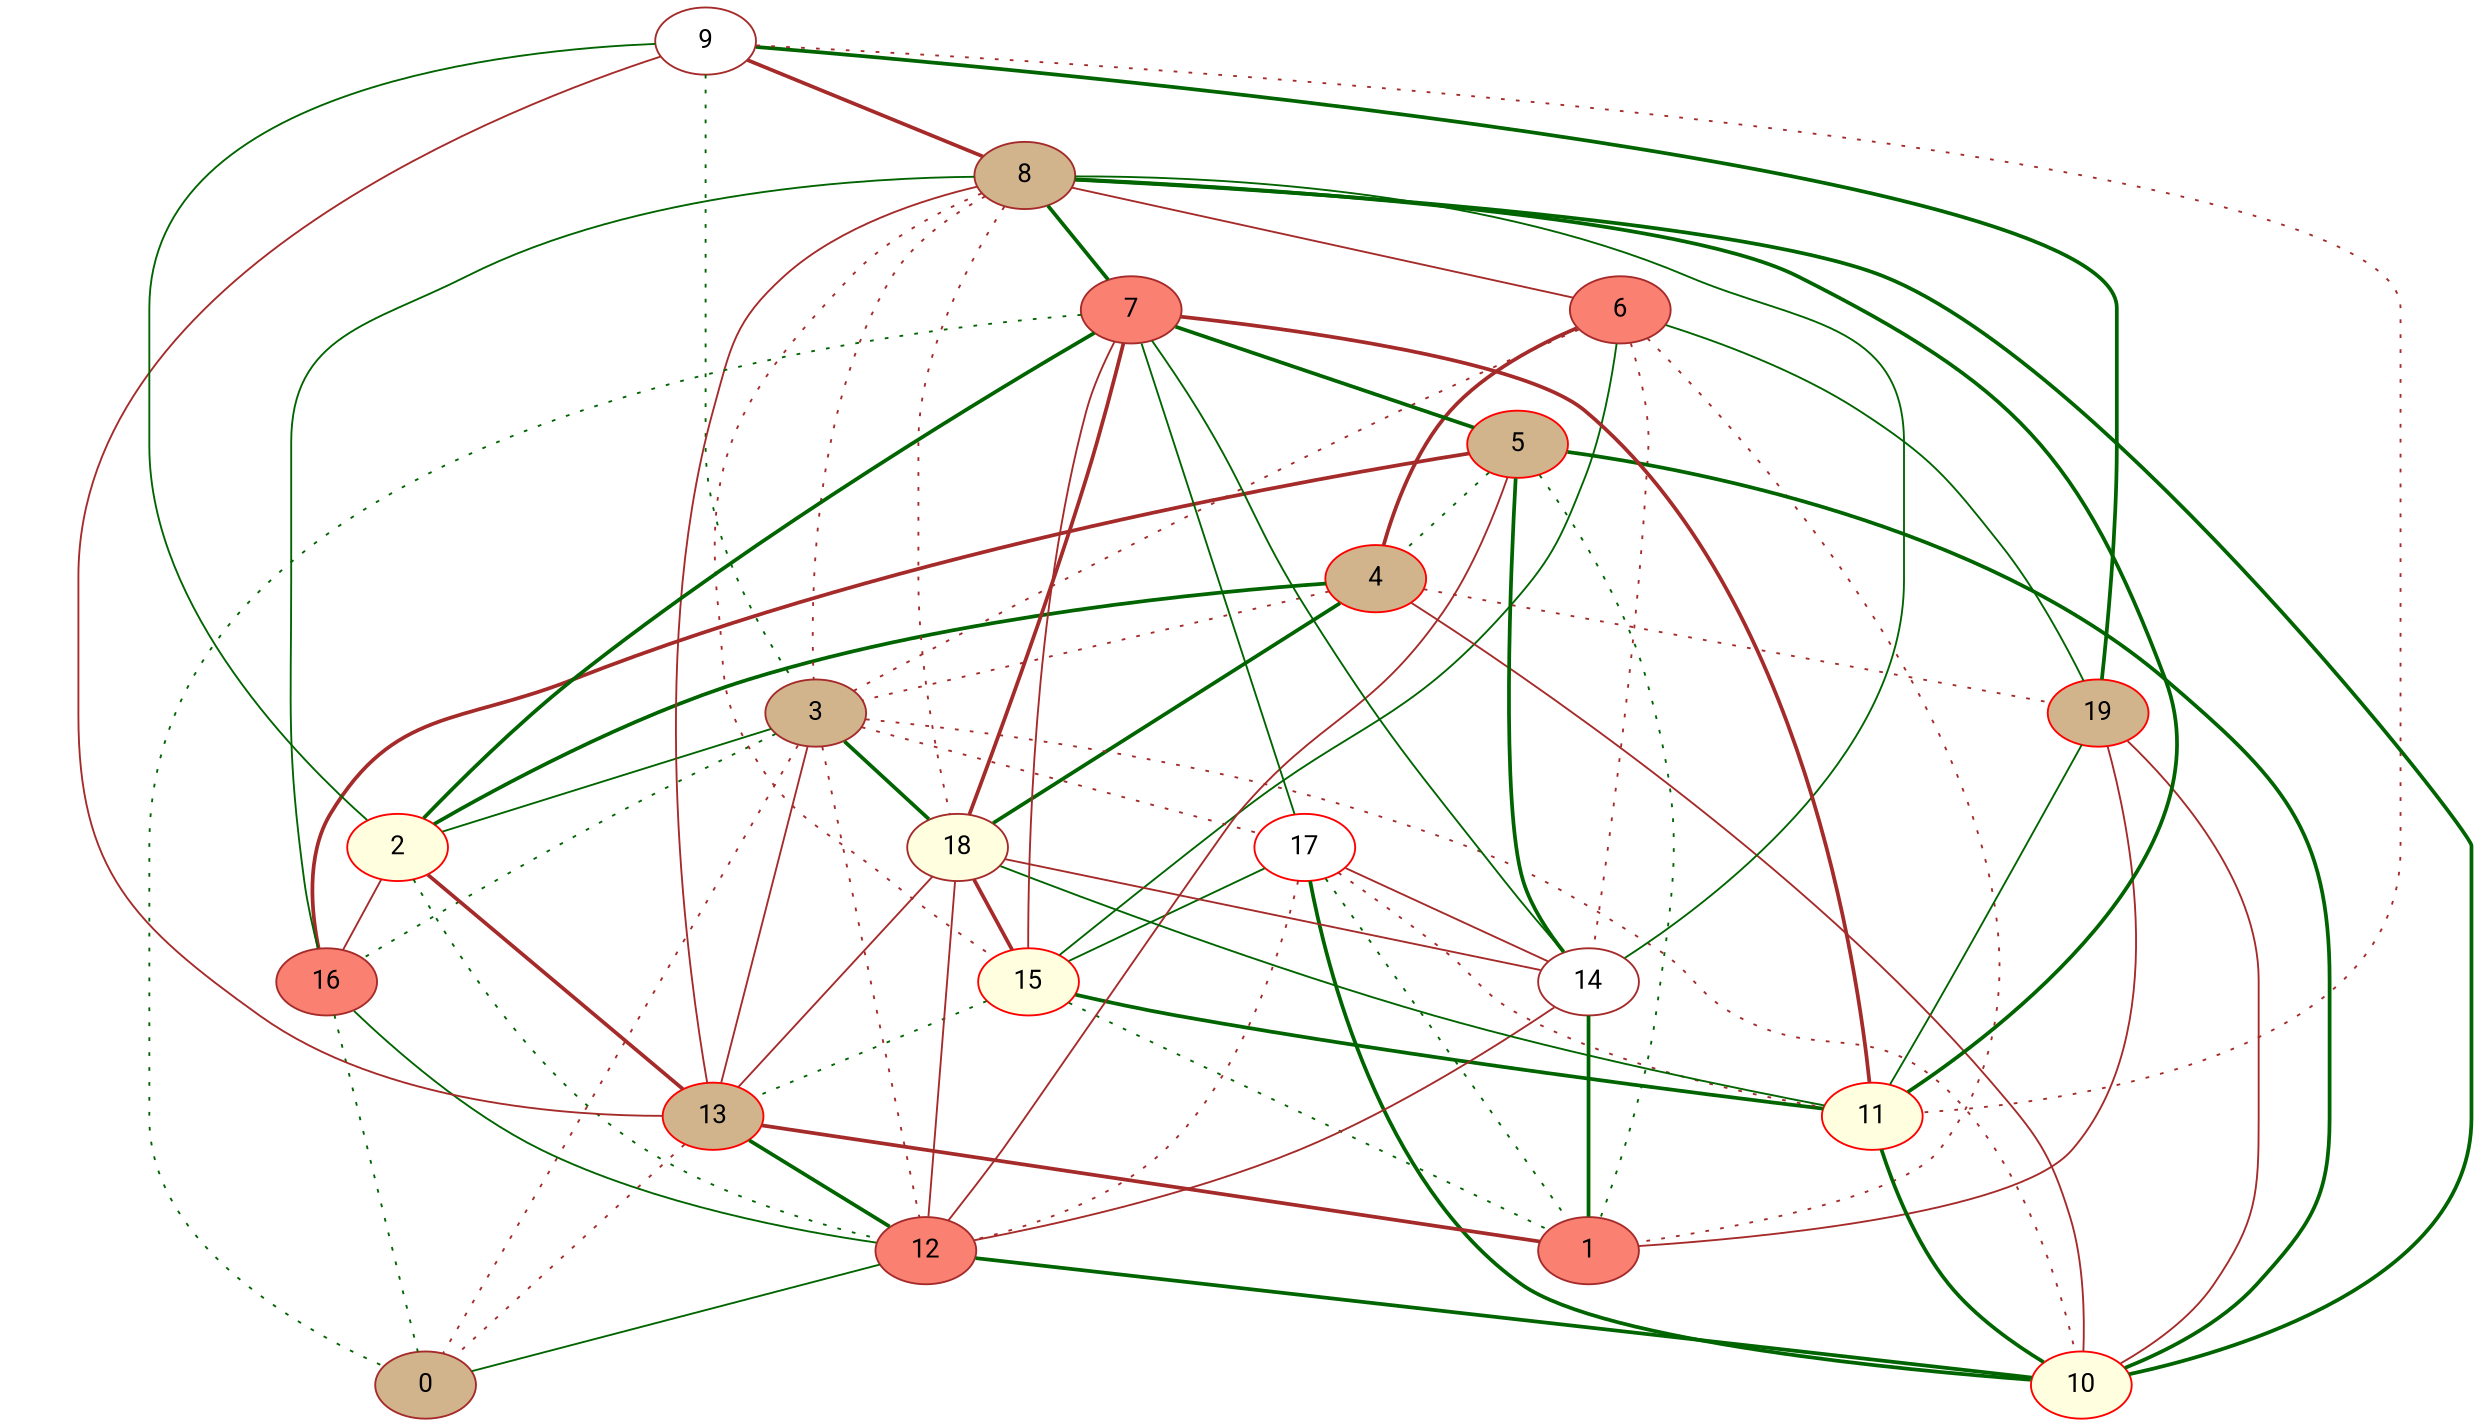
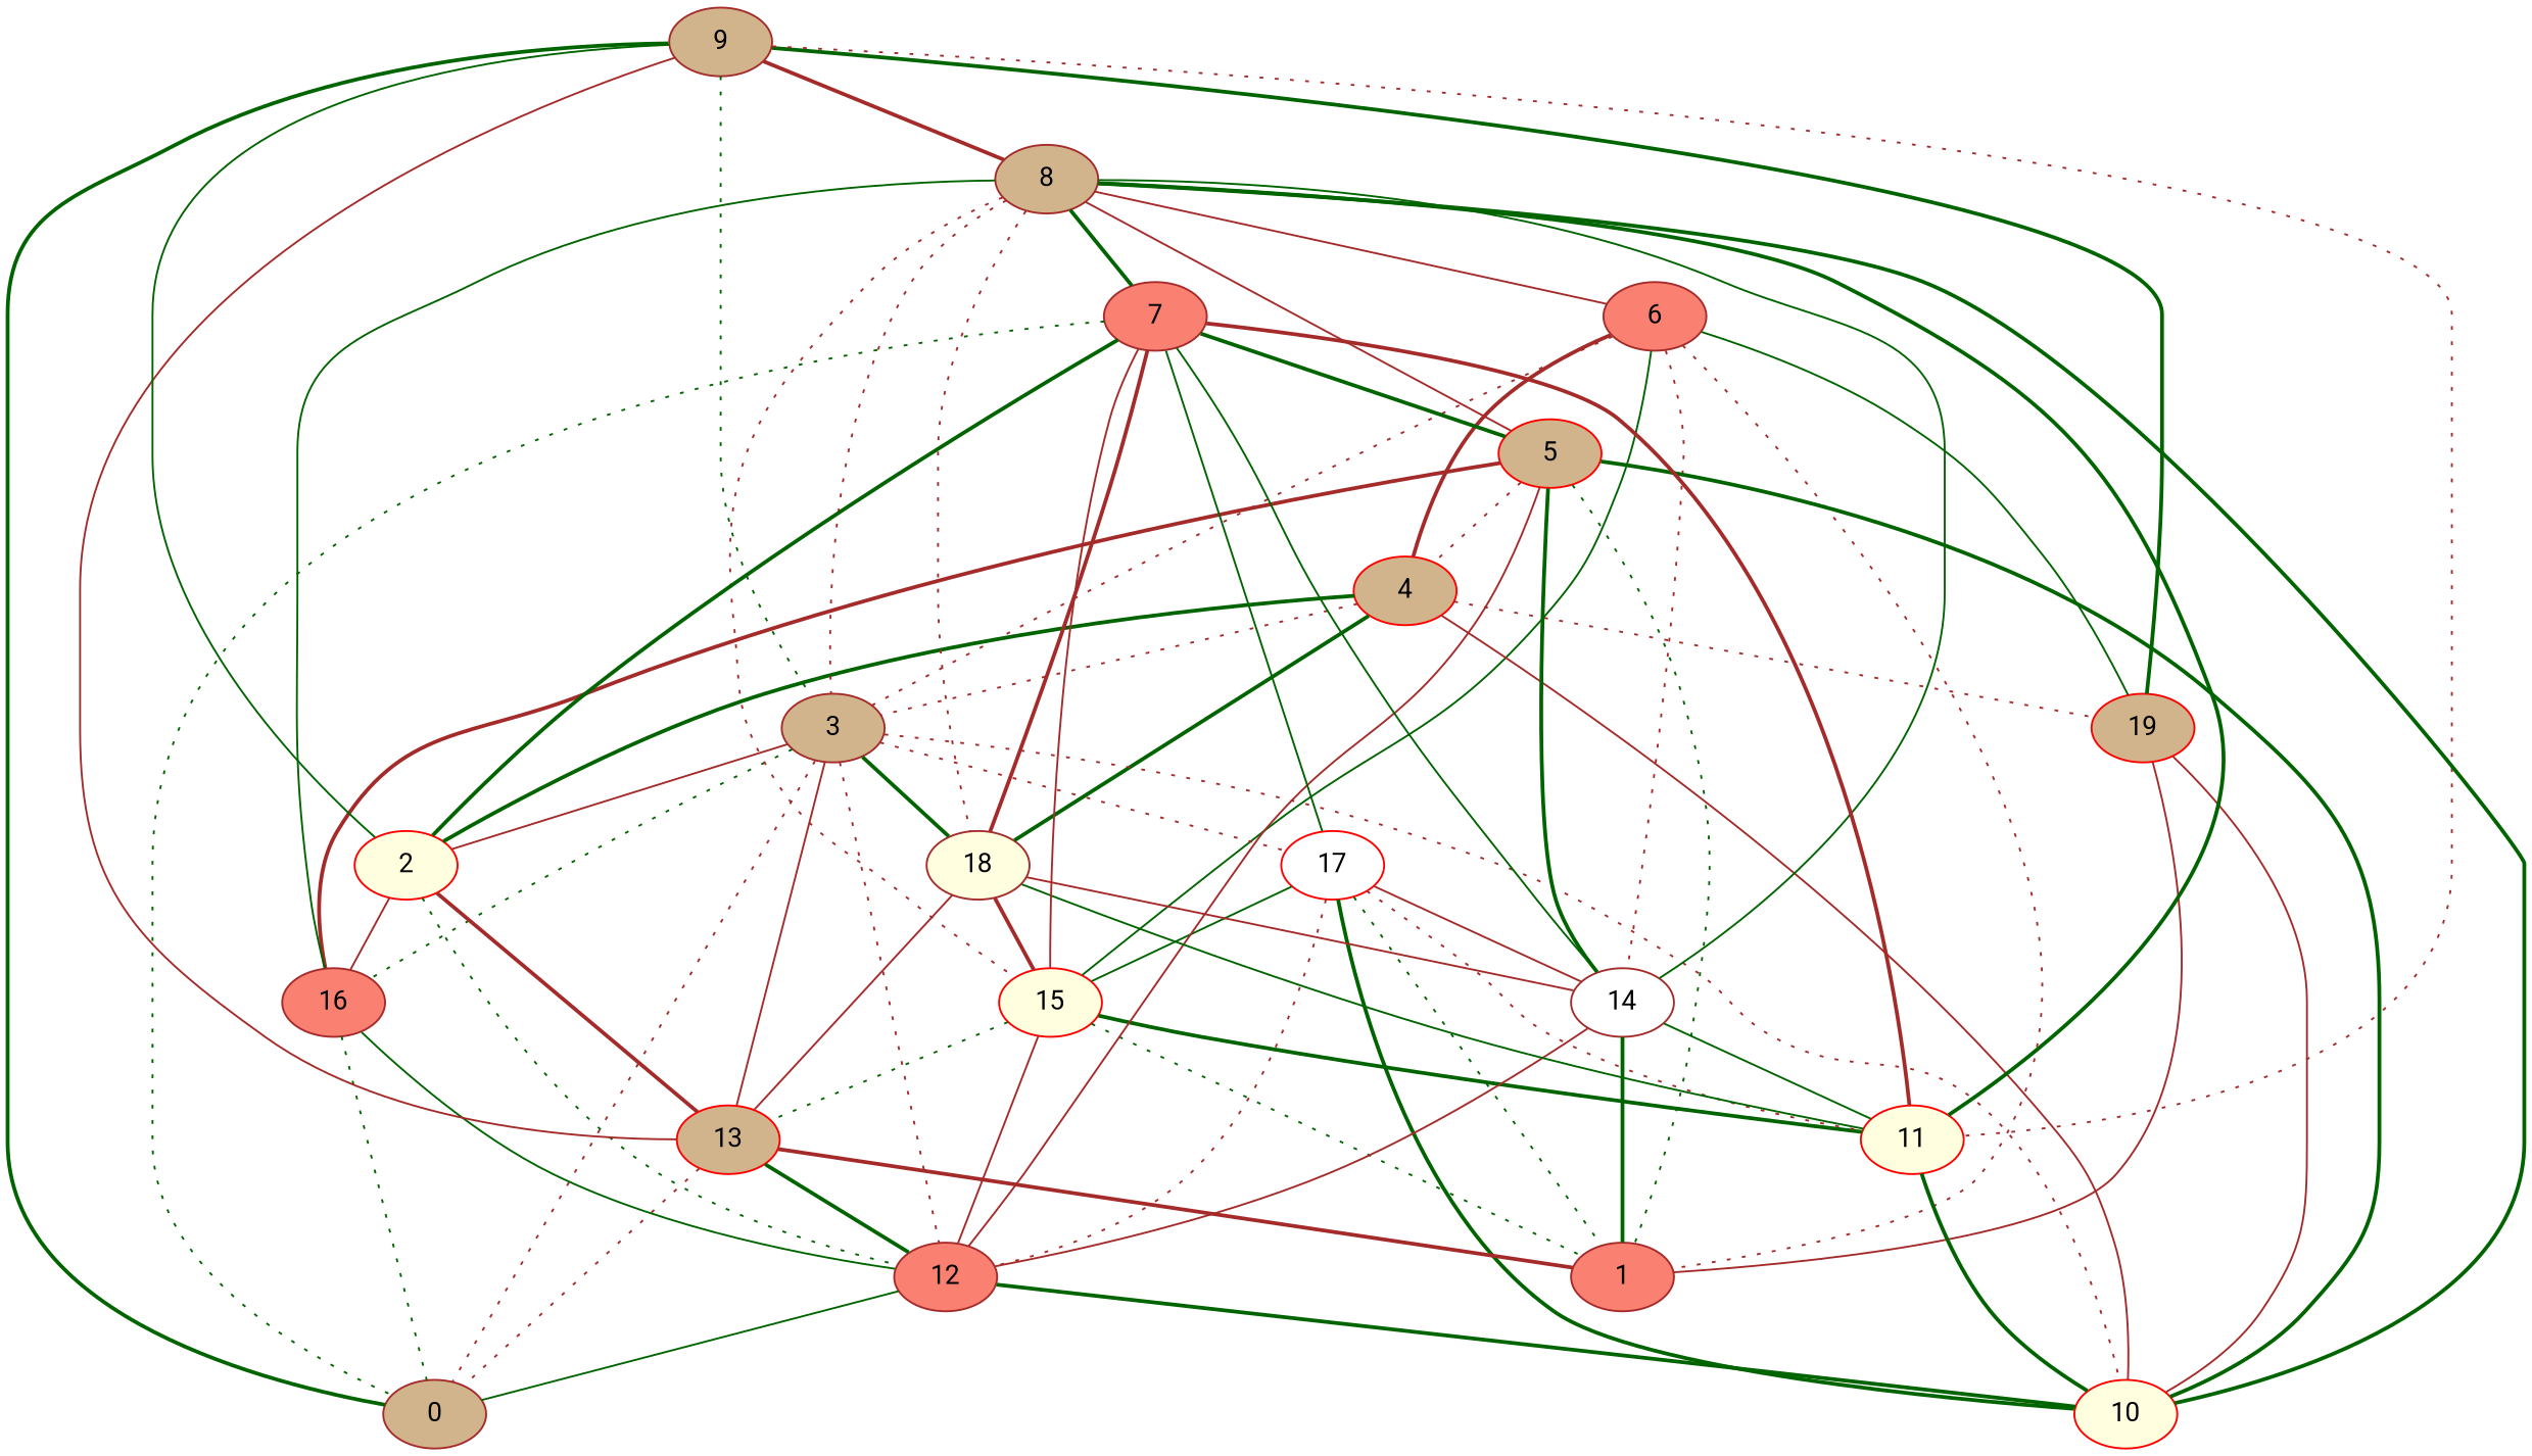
  digraph {
    fontname=Roboto
    node [color=brown fillcolor=tan fontname=Roboto style=filled]
    edge [color=darkgreen dir=none fontname=Roboto style=solid]
    6 [fillcolor=salmon]
    19 [color=red]
    15 [color=red fillcolor=lightyellow]
    1 [fillcolor=salmon]
    4 [color=red]
    3
    17 [color=red fillcolor=white]
    10 [color=red fillcolor=lightyellow]
    13 [color=red]
    11 [color=red fillcolor=lightyellow]
    12 [fillcolor=salmon]
    5 [color=red]
    16 [fillcolor=salmon]
    14 [fillcolor=white]
    0
    18 [fillcolor=lightyellow]
    2 [color=red fillcolor=lightyellow]
-   9 [fillcolor=white]
+   9
    8
    7 [fillcolor=salmon]
    subgraph sub_1 {
      6
      19
      15
      1
      4
      3
      17
      10
      13
      11
      12
      5
      16
      14
      0
      18
      2
      9
      8
      7
    }
    6 -> 19
    6 -> 15
    6 -> 1 [color=brown style=dotted]
    6 -> 4 [color=brown style=bold]
    6 -> 3 [color=brown style=dotted]
    6 -> 14 [color=brown style=dotted]
    19 -> 1 [color=brown]
    19 -> 10 [color=brown]
    15 -> 1 [style=dotted]
    15 -> 13 [style=dotted]
    15 -> 11 [style=bold]
-   18 -> 12 [color=brown]
+   15 -> 12 [color=brown]
    4 -> 19 [color=brown style=dotted]
    4 -> 3 [color=brown style=dotted]
    4 -> 10 [color=brown]
    4 -> 18 [style=bold]
    4 -> 2 [style=bold]
    3 -> 17 [color=brown style=dotted]
    3 -> 10 [color=brown style=dotted]
    3 -> 13 [color=brown]
    3 -> 12 [color=brown style=dotted]
    3 -> 16 [style=dotted]
    3 -> 0 [color=brown style=dotted]
    3 -> 18 [style=bold]
-   3 -> 2
+   3 -> 2 [color=brown]
    17 -> 15
    17 -> 1 [style=dotted]
    17 -> 10 [style=bold]
    17 -> 11 [color=brown style=dotted]
    17 -> 12 [color=brown style=dotted]
    17 -> 14 [color=brown]
    13 -> 1 [color=brown style=bold]
    13 -> 12 [style=bold]
    13 -> 0 [color=brown style=dotted]
    11 -> 10 [style=bold]
    12 -> 10 [style=bold]
    12 -> 0
    5 -> 1 [style=dotted]
-   5 -> 4 [style=dotted]
+   5 -> 4 [color=brown style=dotted]
    5 -> 10 [style=bold]
    5 -> 12 [color=brown]
    5 -> 16 [color=brown style=bold]
    5 -> 14 [style=bold]
    16 -> 12
    16 -> 0 [style=dotted]
    14 -> 1 [style=bold]
-   19 -> 11
+   14 -> 11
    14 -> 12 [color=brown]
    18 -> 15 [color=brown style=bold]
    18 -> 13 [color=brown]
    18 -> 11
    18 -> 14 [color=brown]
    2 -> 13 [color=brown style=bold]
    2 -> 12 [style=dotted]
    2 -> 16 [color=brown]
    9 -> 19 [style=bold]
    9 -> 3 [style=dotted]
    9 -> 13 [color=brown]
    9 -> 11 [color=brown style=dotted]
+   9 -> 0 [style=bold]
    9 -> 2
    9 -> 8 [color=brown style=bold]
    8 -> 6 [color=brown]
    8 -> 15 [color=brown style=dotted]
    8 -> 3 [color=brown style=dotted]
    8 -> 10 [style=bold]
    8 -> 11 [style=bold]
-   8 -> 13 [color=brown]
+   8 -> 5 [color=brown]
    8 -> 16
    8 -> 14
    8 -> 18 [color=brown style=dotted]
    8 -> 7 [style=bold]
    7 -> 15 [color=brown]
    7 -> 17
    7 -> 11 [color=brown style=bold]
    7 -> 5 [style=bold]
    7 -> 14
    7 -> 0 [style=dotted]
    7 -> 18 [color=brown style=bold]
    7 -> 2 [style=bold]
  }
